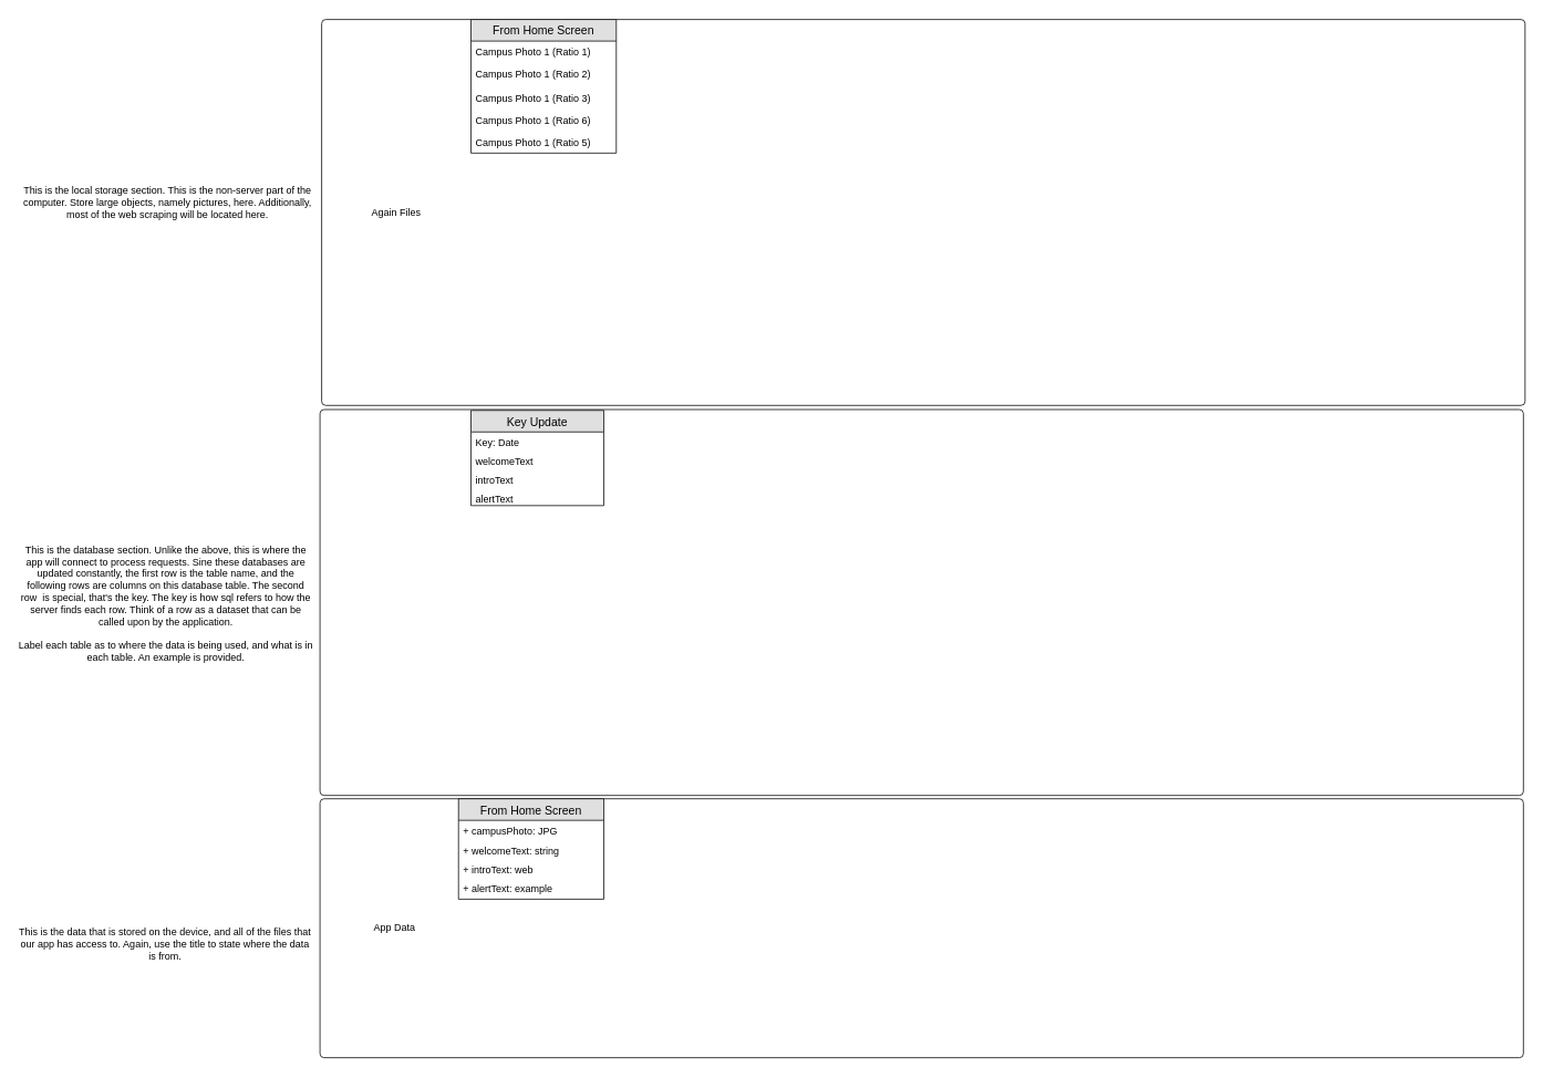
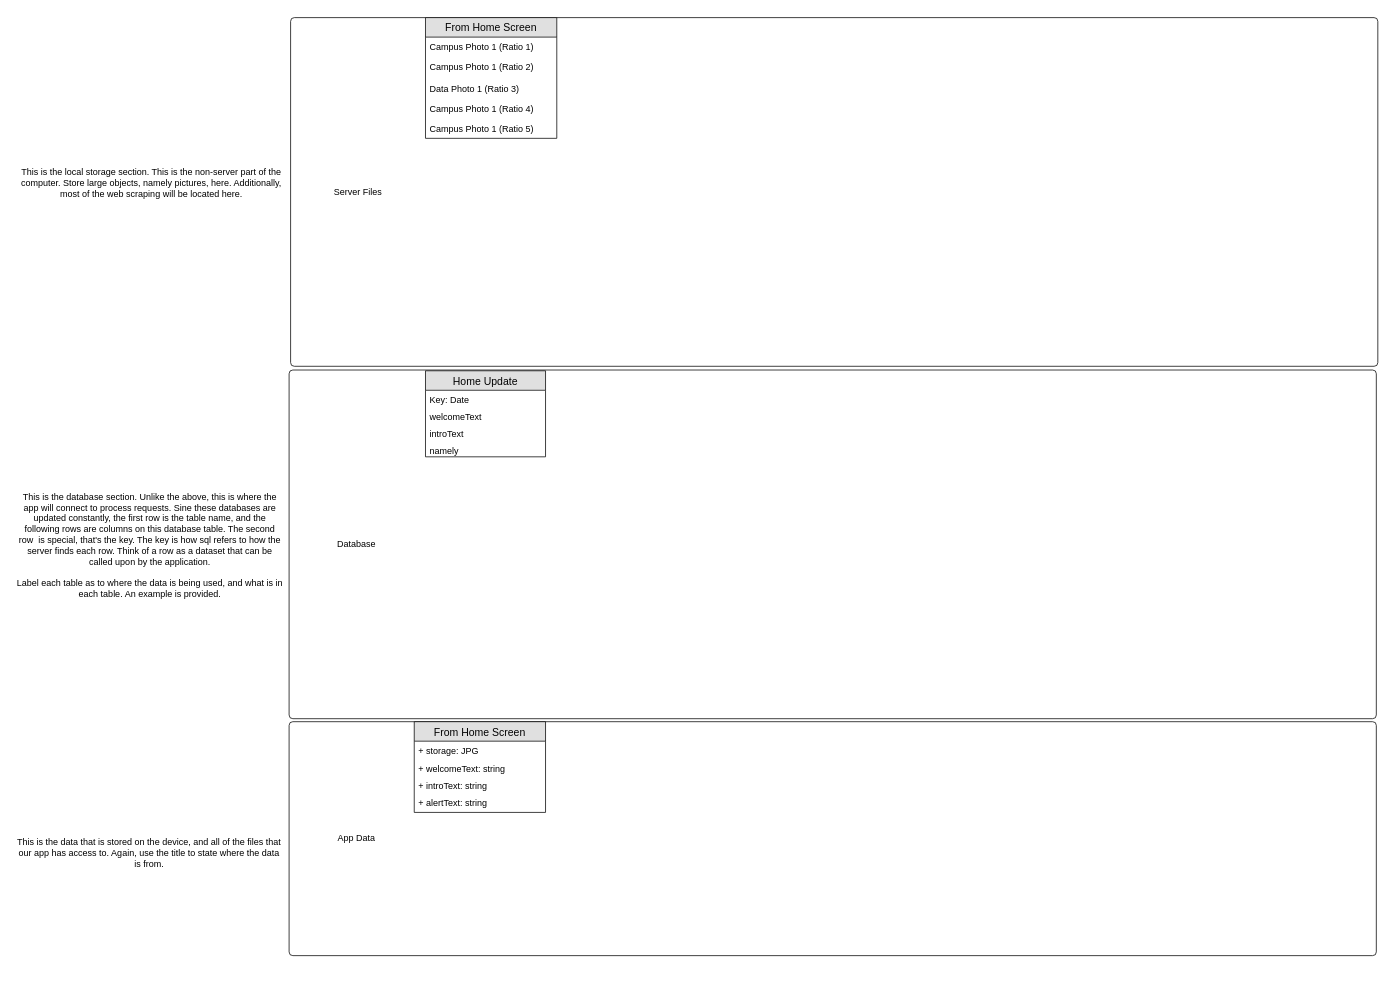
  <mxCell id="0" />
  <mxCell id="1" parent="0" />
  <mxCell id="2" value="" style="rounded=1;absoluteArcSize=1;html=1;arcSize=10;" parent="1" vertex="1"><mxGeometry x="385" y="493" width="1450" height="465" as="geometry" /></mxCell>
+ <mxCell id="3" value="Database" style="html=1;shape=mxgraph.er.anchor;whiteSpace=wrap;" parent="2" vertex="1"><mxGeometry width="179.901" height="465" as="geometry" /></mxCell>
  <mxCell id="4" value="" style="rounded=1;absoluteArcSize=1;html=1;arcSize=10;" parent="1" vertex="1"><mxGeometry x="385" y="962" width="1450" height="312" as="geometry" /></mxCell>
  <mxCell id="5" value="From Home Screen" style="swimlane;fontStyle=0;childLayout=stackLayout;horizontal=1;startSize=26;fillColor=#e0e0e0;horizontalStack=0;resizeParent=1;resizeParentMax=0;resizeLast=0;collapsible=1;marginBottom=0;swimlaneFillColor=#ffffff;align=center;fontSize=14;noLabel=0;snapToPoint=0;rounded=0;shadow=0;comic=0;glass=0;swimlaneLine=1;" vertex="1" parent="4"><mxGeometry x="166.9" width="175.1" height="121" as="geometry" /></mxCell>
- <mxCell id="6" value="+ campusPhoto: JPG" style="text;strokeColor=none;fillColor=none;spacingLeft=4;spacingRight=4;overflow=hidden;rotatable=0;points=[[0,0.5],[1,0.5]];portConstraint=eastwest;fontSize=12;" vertex="1" parent="5"><mxGeometry y="26" width="175.1" height="23" as="geometry" /></mxCell>
+ <mxCell id="6" value="+ storage: JPG" style="text;strokeColor=none;fillColor=none;spacingLeft=4;spacingRight=4;overflow=hidden;rotatable=0;points=[[0,0.5],[1,0.5]];portConstraint=eastwest;fontSize=12;" vertex="1" parent="5"><mxGeometry y="26" width="175.1" height="23" as="geometry" /></mxCell>
  <mxCell id="7" value="+ welcomeText: string" style="text;strokeColor=none;fillColor=none;spacingLeft=4;spacingRight=4;overflow=hidden;rotatable=0;points=[[0,0.5],[1,0.5]];portConstraint=eastwest;fontSize=12;" vertex="1" parent="5"><mxGeometry y="49" width="175.1" height="23" as="geometry" /></mxCell>
- <mxCell id="8" value="+ introText: web" style="text;strokeColor=none;fillColor=none;spacingLeft=4;spacingRight=4;overflow=hidden;rotatable=0;points=[[0,0.5],[1,0.5]];portConstraint=eastwest;fontSize=12;" vertex="1" parent="5"><mxGeometry y="72" width="175.1" height="23" as="geometry" /></mxCell>
- <mxCell id="9" value="+ alertText: example" style="text;strokeColor=none;fillColor=none;spacingLeft=4;spacingRight=4;overflow=hidden;rotatable=0;points=[[0,0.5],[1,0.5]];portConstraint=eastwest;fontSize=12;" vertex="1" parent="5"><mxGeometry y="95" width="175.1" height="26" as="geometry" /></mxCell>
+ <mxCell id="8" value="+ introText: string" style="text;strokeColor=none;fillColor=none;spacingLeft=4;spacingRight=4;overflow=hidden;rotatable=0;points=[[0,0.5],[1,0.5]];portConstraint=eastwest;fontSize=12;" vertex="1" parent="5"><mxGeometry y="72" width="175.1" height="23" as="geometry" /></mxCell>
+ <mxCell id="9" value="+ alertText: string" style="text;strokeColor=none;fillColor=none;spacingLeft=4;spacingRight=4;overflow=hidden;rotatable=0;points=[[0,0.5],[1,0.5]];portConstraint=eastwest;fontSize=12;" vertex="1" parent="5"><mxGeometry y="95" width="175.1" height="26" as="geometry" /></mxCell>
  <mxCell id="10" value="App Data" style="html=1;shape=mxgraph.er.anchor;whiteSpace=wrap;" parent="4" vertex="1"><mxGeometry width="179.901" height="312" as="geometry" /></mxCell>
  <mxCell id="11" value="" style="rounded=1;absoluteArcSize=1;html=1;arcSize=10;" parent="1" vertex="1"><mxGeometry x="387" y="23" width="1450" height="465" as="geometry" /></mxCell>
  <mxCell id="12" value="From Home Screen" style="swimlane;fontStyle=0;childLayout=stackLayout;horizontal=1;startSize=26;fillColor=#e0e0e0;horizontalStack=0;resizeParent=1;resizeParentMax=0;resizeLast=0;collapsible=1;marginBottom=0;swimlaneFillColor=#ffffff;align=center;fontSize=14;noLabel=0;snapToPoint=0;rounded=0;shadow=0;comic=0;glass=0;swimlaneLine=1;" parent="11" vertex="1"><mxGeometry x="179.9" width="175.1" height="161" as="geometry" /></mxCell>
  <mxCell id="13" value="Campus Photo 1 (Ratio 1)" style="text;strokeColor=none;fillColor=none;spacingLeft=4;spacingRight=4;overflow=hidden;rotatable=0;points=[[0,0.5],[1,0.5]];portConstraint=eastwest;fontSize=12;" parent="12" vertex="1"><mxGeometry y="26" width="175.1" height="27" as="geometry" /></mxCell>
  <mxCell id="14" value="Campus Photo 1 (Ratio 2)" style="text;strokeColor=none;fillColor=none;spacingLeft=4;spacingRight=4;overflow=hidden;rotatable=0;points=[[0,0.5],[1,0.5]];portConstraint=eastwest;fontSize=12;" parent="12" vertex="1"><mxGeometry y="53" width="175.1" height="29" as="geometry" /></mxCell>
- <mxCell id="15" value="Campus Photo 1 (Ratio 3)" style="text;strokeColor=none;fillColor=none;spacingLeft=4;spacingRight=4;overflow=hidden;rotatable=0;points=[[0,0.5],[1,0.5]];portConstraint=eastwest;fontSize=12;" parent="12" vertex="1"><mxGeometry y="82" width="175.1" height="26" as="geometry" /></mxCell>
- <mxCell id="16" value="Campus Photo 1 (Ratio 6)" style="text;strokeColor=none;fillColor=none;spacingLeft=4;spacingRight=4;overflow=hidden;rotatable=0;points=[[0,0.5],[1,0.5]];portConstraint=eastwest;fontSize=12;" parent="12" vertex="1"><mxGeometry y="108" width="175.1" height="27" as="geometry" /></mxCell>
+ <mxCell id="15" value="Data Photo 1 (Ratio 3)" style="text;strokeColor=none;fillColor=none;spacingLeft=4;spacingRight=4;overflow=hidden;rotatable=0;points=[[0,0.5],[1,0.5]];portConstraint=eastwest;fontSize=12;" parent="12" vertex="1"><mxGeometry y="82" width="175.1" height="26" as="geometry" /></mxCell>
+ <mxCell id="16" value="Campus Photo 1 (Ratio 4)" style="text;strokeColor=none;fillColor=none;spacingLeft=4;spacingRight=4;overflow=hidden;rotatable=0;points=[[0,0.5],[1,0.5]];portConstraint=eastwest;fontSize=12;" parent="12" vertex="1"><mxGeometry y="108" width="175.1" height="27" as="geometry" /></mxCell>
  <mxCell id="17" value="Campus Photo 1 (Ratio 5)" style="text;strokeColor=none;fillColor=none;spacingLeft=4;spacingRight=4;overflow=hidden;rotatable=0;points=[[0,0.5],[1,0.5]];portConstraint=eastwest;fontSize=12;" parent="12" vertex="1"><mxGeometry y="135" width="175.1" height="26" as="geometry" /></mxCell>
- <mxCell id="18" value="Again Files" style="html=1;shape=mxgraph.er.anchor;whiteSpace=wrap;" parent="11" vertex="1"><mxGeometry width="179.901" height="465" as="geometry" /></mxCell>
+ <mxCell id="18" value="Server Files" style="html=1;shape=mxgraph.er.anchor;whiteSpace=wrap;" parent="11" vertex="1"><mxGeometry width="179.901" height="465" as="geometry" /></mxCell>
  <mxCell id="19" value="&lt;div&gt;This is the database section. Unlike the above, this is where the app will connect to process requests. Sine these databases are updated constantly, the first row is the table name, and the following rows are columns on this database table. The second row&amp;nbsp; is special, that's the key. The key is how sql refers to how the server finds each row. Think of a row as a dataset that can be called upon by the application.&lt;/div&gt;&lt;div&gt;&lt;br&gt;&lt;/div&gt;&lt;div&gt;Label each table as to where the data is being used, and what is in each table. An example is provided.&lt;br&gt; &lt;/div&gt;" style="text;html=1;strokeColor=none;fillColor=none;align=center;verticalAlign=middle;whiteSpace=wrap;rounded=0;" vertex="1" parent="1"><mxGeometry x="21" y="503" width="357" height="448" as="geometry" /></mxCell>
  <mxCell id="20" value="This is the local storage section. This is the non-server part of the computer. Store large objects, namely pictures, here. Additionally, most of the web scraping will be located here." style="text;html=1;strokeColor=none;fillColor=none;align=center;verticalAlign=middle;whiteSpace=wrap;rounded=0;" vertex="1" parent="1"><mxGeometry x="23" y="20" width="357" height="448" as="geometry" /></mxCell>
  <mxCell id="21" value="This is the data that is stored on the device, and all of the files that our app has access to. Again, use the title to state where the data is from." style="text;html=1;strokeColor=none;fillColor=none;align=center;verticalAlign=middle;whiteSpace=wrap;rounded=0;" vertex="1" parent="1"><mxGeometry x="20" y="984" width="357" height="305" as="geometry" /></mxCell>
- <mxCell id="22" value="Key Update" style="swimlane;fontStyle=0;childLayout=stackLayout;horizontal=1;startSize=26;fillColor=#e0e0e0;horizontalStack=0;resizeParent=1;resizeParentMax=0;resizeLast=0;collapsible=1;marginBottom=0;swimlaneFillColor=#ffffff;align=center;fontSize=14;" parent="1" vertex="1"><mxGeometry x="566.9" y="494" width="160.1" height="114.75" as="geometry" /></mxCell>
+ <mxCell id="22" value="Home Update" style="swimlane;fontStyle=0;childLayout=stackLayout;horizontal=1;startSize=26;fillColor=#e0e0e0;horizontalStack=0;resizeParent=1;resizeParentMax=0;resizeLast=0;collapsible=1;marginBottom=0;swimlaneFillColor=#ffffff;align=center;fontSize=14;" parent="1" vertex="1"><mxGeometry x="566.9" y="494" width="160.1" height="114.75" as="geometry" /></mxCell>
  <mxCell id="23" value="Key: Date" style="text;strokeColor=none;fillColor=none;spacingLeft=4;spacingRight=4;overflow=hidden;rotatable=0;points=[[0,0.5],[1,0.5]];portConstraint=eastwest;fontSize=12;" parent="22" vertex="1"><mxGeometry y="26" width="160.1" height="22" as="geometry" /></mxCell>
  <mxCell id="24" value="welcomeText" style="text;strokeColor=none;fillColor=none;spacingLeft=4;spacingRight=4;overflow=hidden;rotatable=0;points=[[0,0.5],[1,0.5]];portConstraint=eastwest;fontSize=12;" parent="22" vertex="1"><mxGeometry y="48" width="160.1" height="23.25" as="geometry" /></mxCell>
  <mxCell id="25" value="introText" style="text;strokeColor=none;fillColor=none;spacingLeft=4;spacingRight=4;overflow=hidden;rotatable=0;points=[[0,0.5],[1,0.5]];portConstraint=eastwest;fontSize=12;" vertex="1" parent="22"><mxGeometry y="71.25" width="160.1" height="21.75" as="geometry" /></mxCell>
- <mxCell id="26" value="alertText" style="text;strokeColor=none;fillColor=none;spacingLeft=4;spacingRight=4;overflow=hidden;rotatable=0;points=[[0,0.5],[1,0.5]];portConstraint=eastwest;fontSize=12;" vertex="1" parent="22"><mxGeometry y="93" width="160.1" height="21.75" as="geometry" /></mxCell>
+ <mxCell id="26" value="namely" style="text;strokeColor=none;fillColor=none;spacingLeft=4;spacingRight=4;overflow=hidden;rotatable=0;points=[[0,0.5],[1,0.5]];portConstraint=eastwest;fontSize=12;" vertex="1" parent="22"><mxGeometry y="93" width="160.1" height="21.75" as="geometry" /></mxCell>
